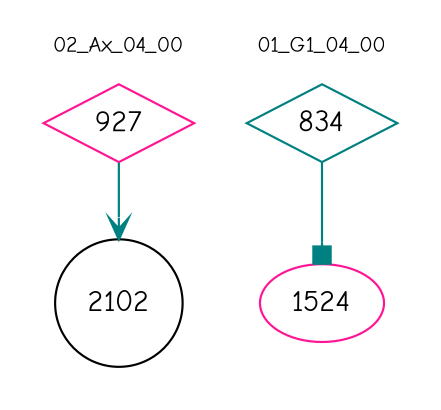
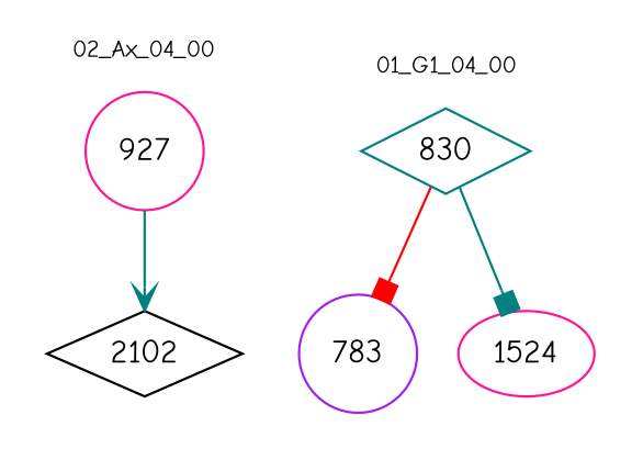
  digraph {
    fontname="Comic Neue"
    node [color=deeppink fontname="Comic Neue" shape=circle]
    edge [arrowhead=box color=teal fontname="Comic Neue"]
-   n1 [label=927 shape=diamond]
-   n2 [color=black label=2102]
-   n3 [color=teal label=834 shape=diamond]
+   n1 [label=927]
+   n2 [color=black label=2102 shape=diamond]
+   n3 [color=teal label=830 shape=diamond]
+   n4 [color=purple label=783]
    n5 [label=1524 shape=ellipse]
    subgraph cluster_1 {
      color=white
      fontsize=10
      label="02_Ax_04_00"
      n1
      n2
    }
    subgraph cluster_2 {
      color=white
      fontsize=10
      label="01_G1_04_00"
      n3
+     n4
      n5
    }
    n1 -> n2 [arrowhead=vee]
+   n3 -> n4 [color=red]
    n3 -> n5
  }
